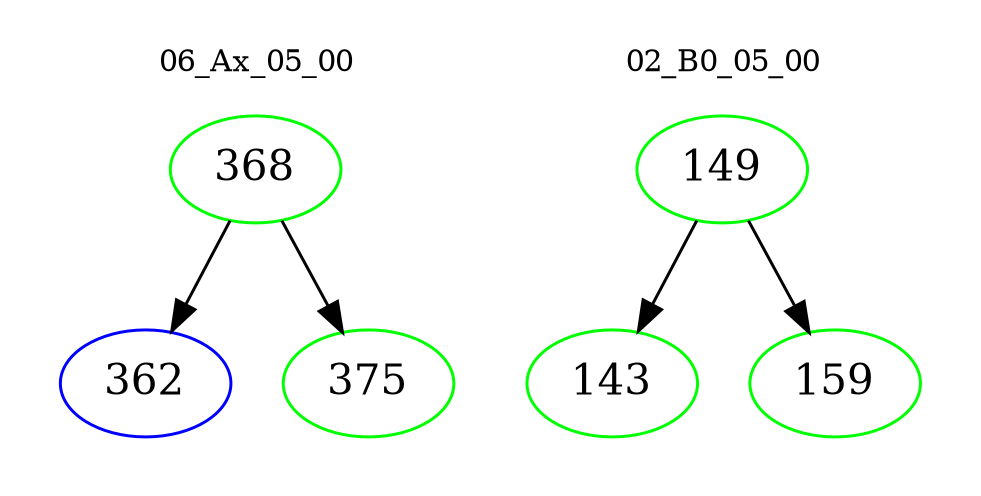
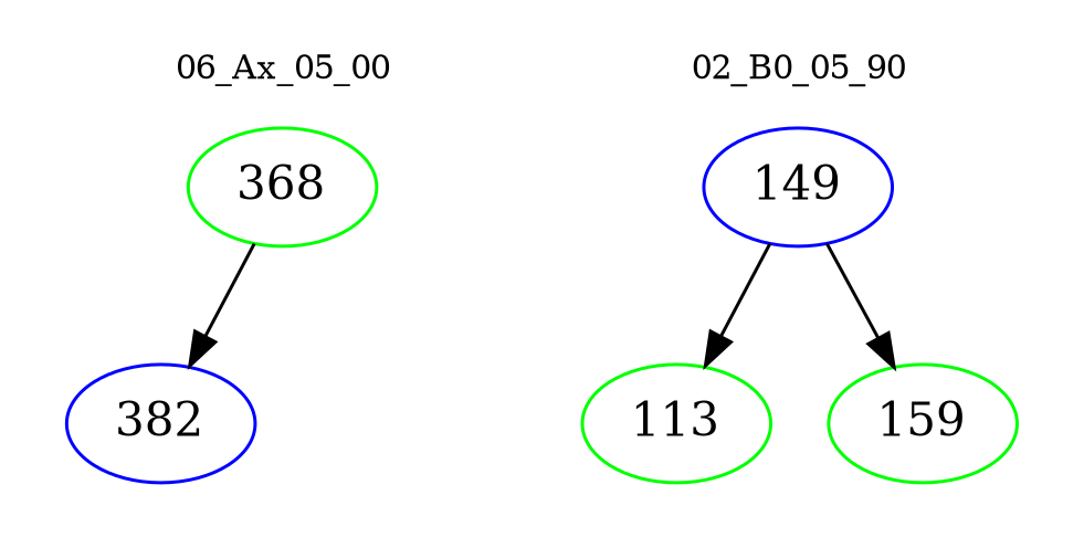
  digraph {
    node [color=green]
    edge [color=black]
    n1 [label=368]
-   n2 [color=blue label=362]
-   n3 [label=375]
-   n4 [label=149]
-   n5 [label=143]
+   n2 [color=blue label=382]
+   n4 [color=blue label=149]
+   n5 [label=113]
    n6 [label=159]
    subgraph cluster_1 {
      color=white
      fontsize=10
      label="06_Ax_05_00"
      n1
      n2
-     n3
    }
    subgraph cluster_2 {
      color=white
      fontsize=10
-     label="02_B0_05_00"
+     label="02_B0_05_90"
      n4
      n5
      n6
    }
    n1 -> n2
-   n1 -> n3
    n4 -> n5
    n4 -> n6
  }
